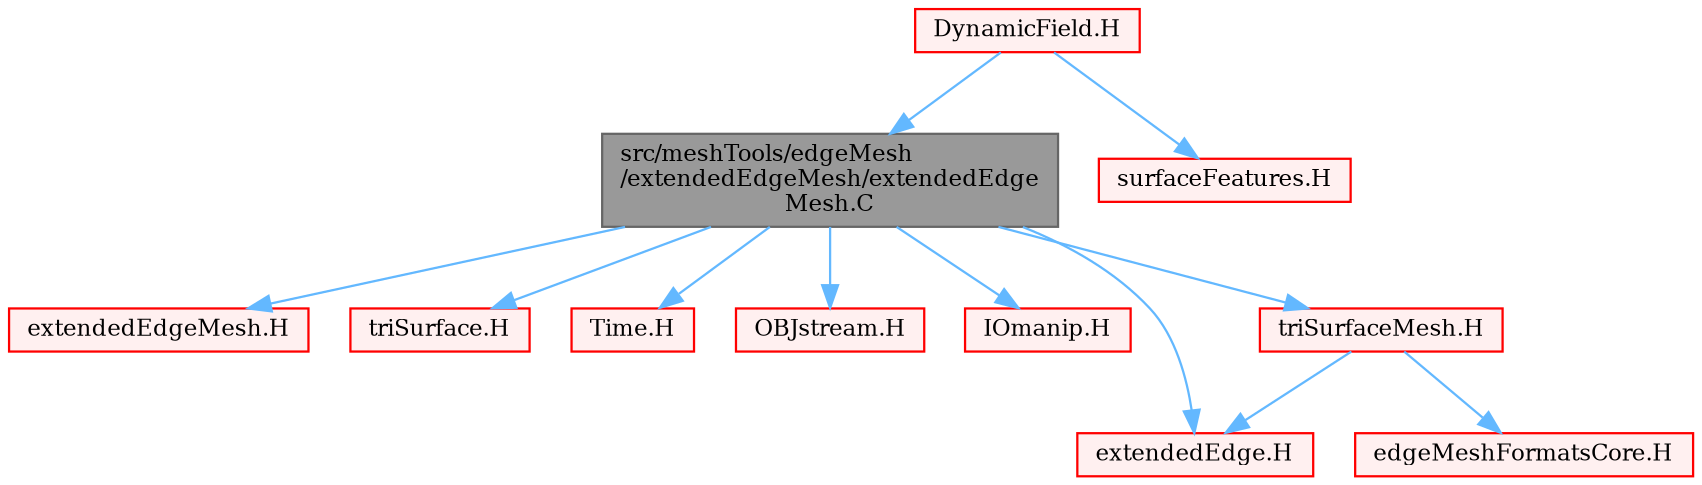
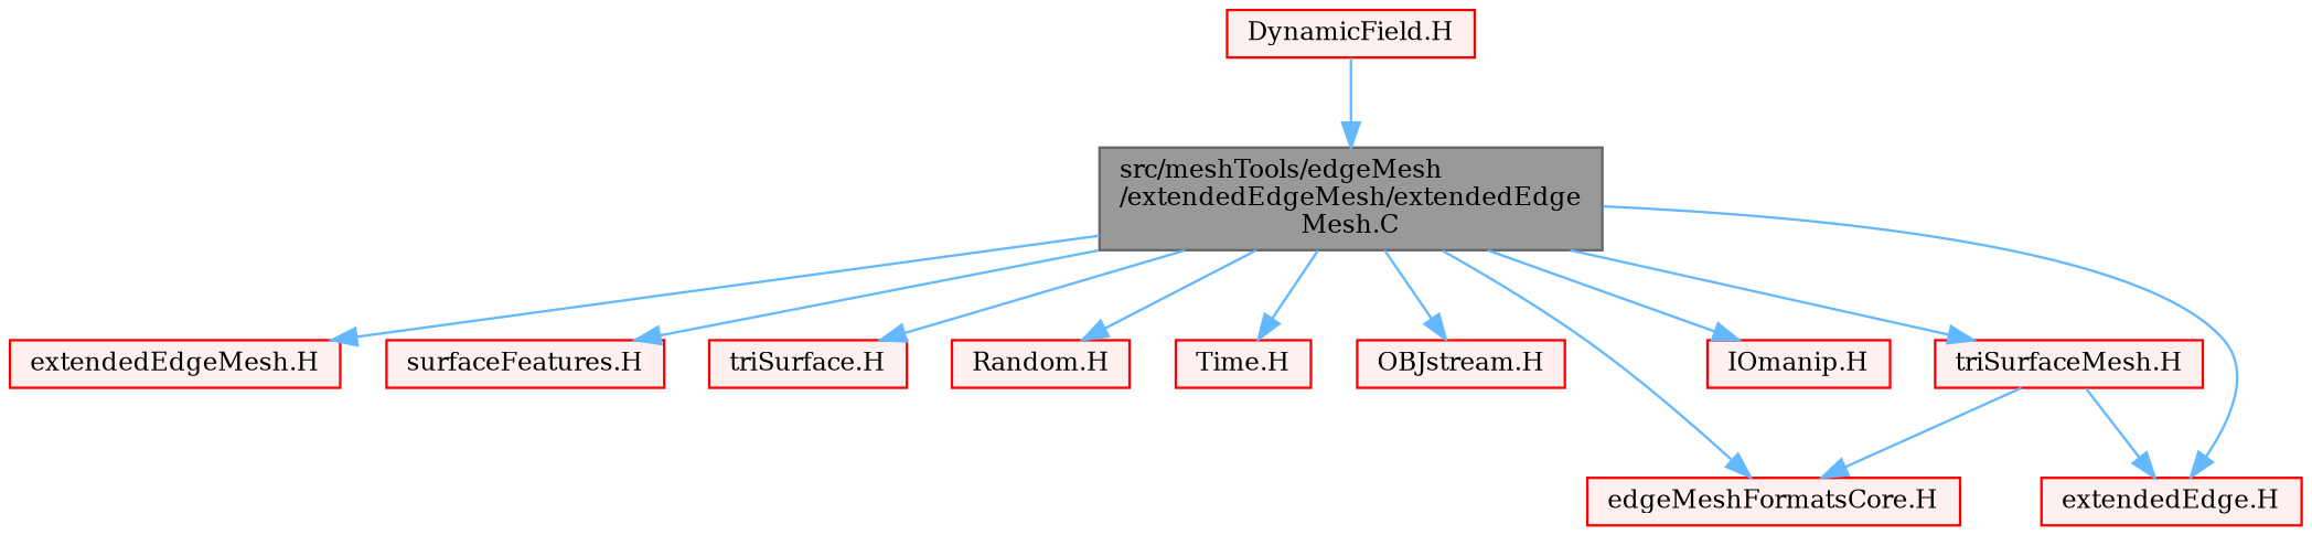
  digraph {
    fontname="DejaVu Serif"
    node [color=red fillcolor="#FFF0F0" fontname="DejaVu Serif" fontsize=10 shape=box style=filled]
    edge [color=steelblue1 fontname="DejaVu Serif" fontsize=10 labelfontname=Helvetica labelfontsize=10 style=solid]
    n1 [color=gray40 fillcolor=grey60 fontcolor=black height=0.2 label="src/meshTools/edgeMesh\l/extendedEdgeMesh/extendedEdge\lMesh.C" width=0.4]
    n2 [height=0.2 label="extendedEdgeMesh.H" width=0.4]
    n3 [height=0.2 label="surfaceFeatures.H" width=0.4]
    n4 [height=0.2 label="triSurface.H" width=0.4]
+   n5 [height=0.2 label="Random.H" width=0.4]
    n6 [height=0.2 label="Time.H" width=0.4]
    n7 [height=0.2 label="OBJstream.H" width=0.4]
    n8 [height=0.2 label="edgeMeshFormatsCore.H" width=0.4]
    n9 [height=0.2 label="IOmanip.H" width=0.4]
    n10 [height=0.2 label="extendedEdge.H" width=0.4]
    n11 [height=0.2 label="triSurfaceMesh.H" width=0.4]
    n12 [height=0.2 label="DynamicField.H" width=0.4]
    n1 -> n2
-   n12 -> n3
+   n1 -> n3
    n1 -> n4
+   n1 -> n5
    n1 -> n6
    n1 -> n7
+   n1 -> n8
    n1 -> n9
    n1 -> n10
    n1 -> n11
    n11 -> n8
    n11 -> n10
    n12 -> n1
  }
